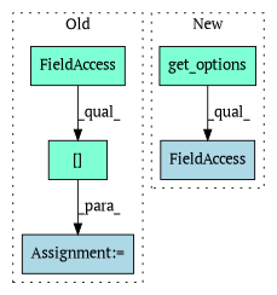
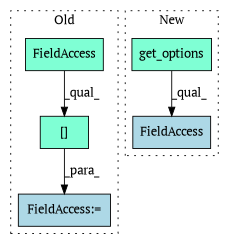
  digraph {
    fontname="PT Serif"
    node [a=22 shape=box style=filled fillcolor=aquamarine fontname="PT Serif"]
    edge [fontname="PT Serif"]
    n1 [a=2 l="10,1" label="[]" s="4842,4889"]
-   n2 [a=7 l=1 label="Assignment:=" s=4841 fillcolor=lightblue]
+   n2 [a=7 l=1 label="FieldAccess:=" s=4841 fillcolor=lightblue]
    n3 [l=9 label=FieldAccess s=4842]
    n4 [a=32 l=13 label=get_options s=3228]
    n5 [l=23 label=FieldAccess s=3223 fillcolor=lightblue]
    subgraph cluster_1 {
      label=Old
      style=dotted
      n1
      n2
      n3
    }
    subgraph cluster_2 {
      label=New
      style=dotted
      n4
      n5
    }
    n1 -> n2 [label=_para_]
    n3 -> n1 [label=_qual_]
    n4 -> n5 [label=_qual_]
  }
